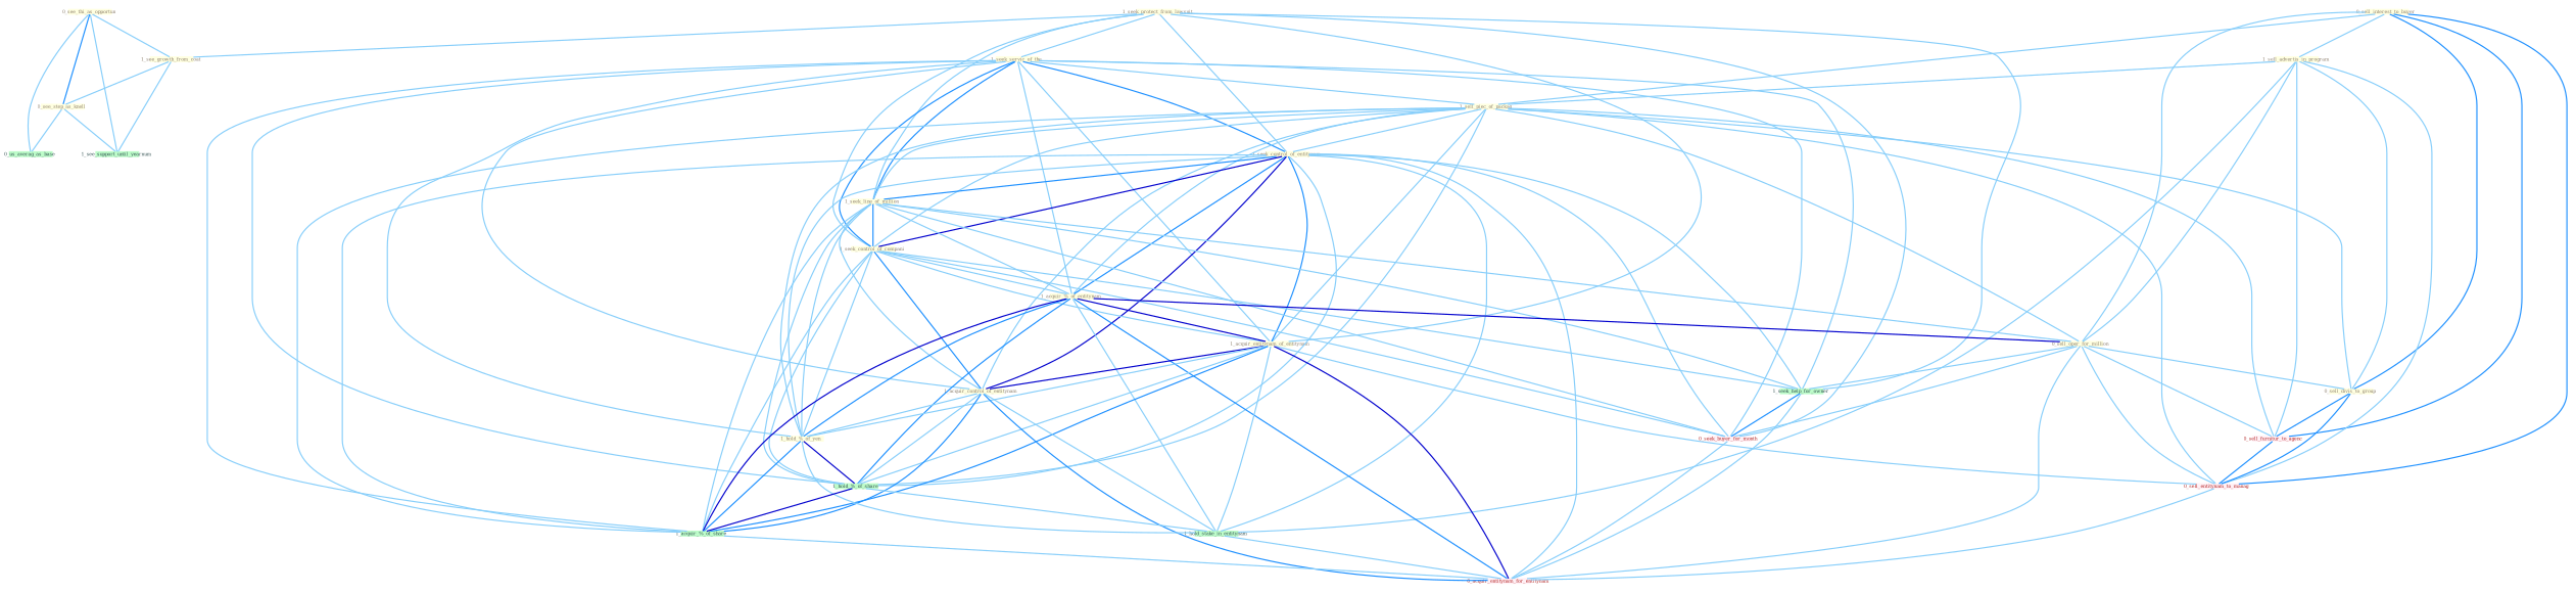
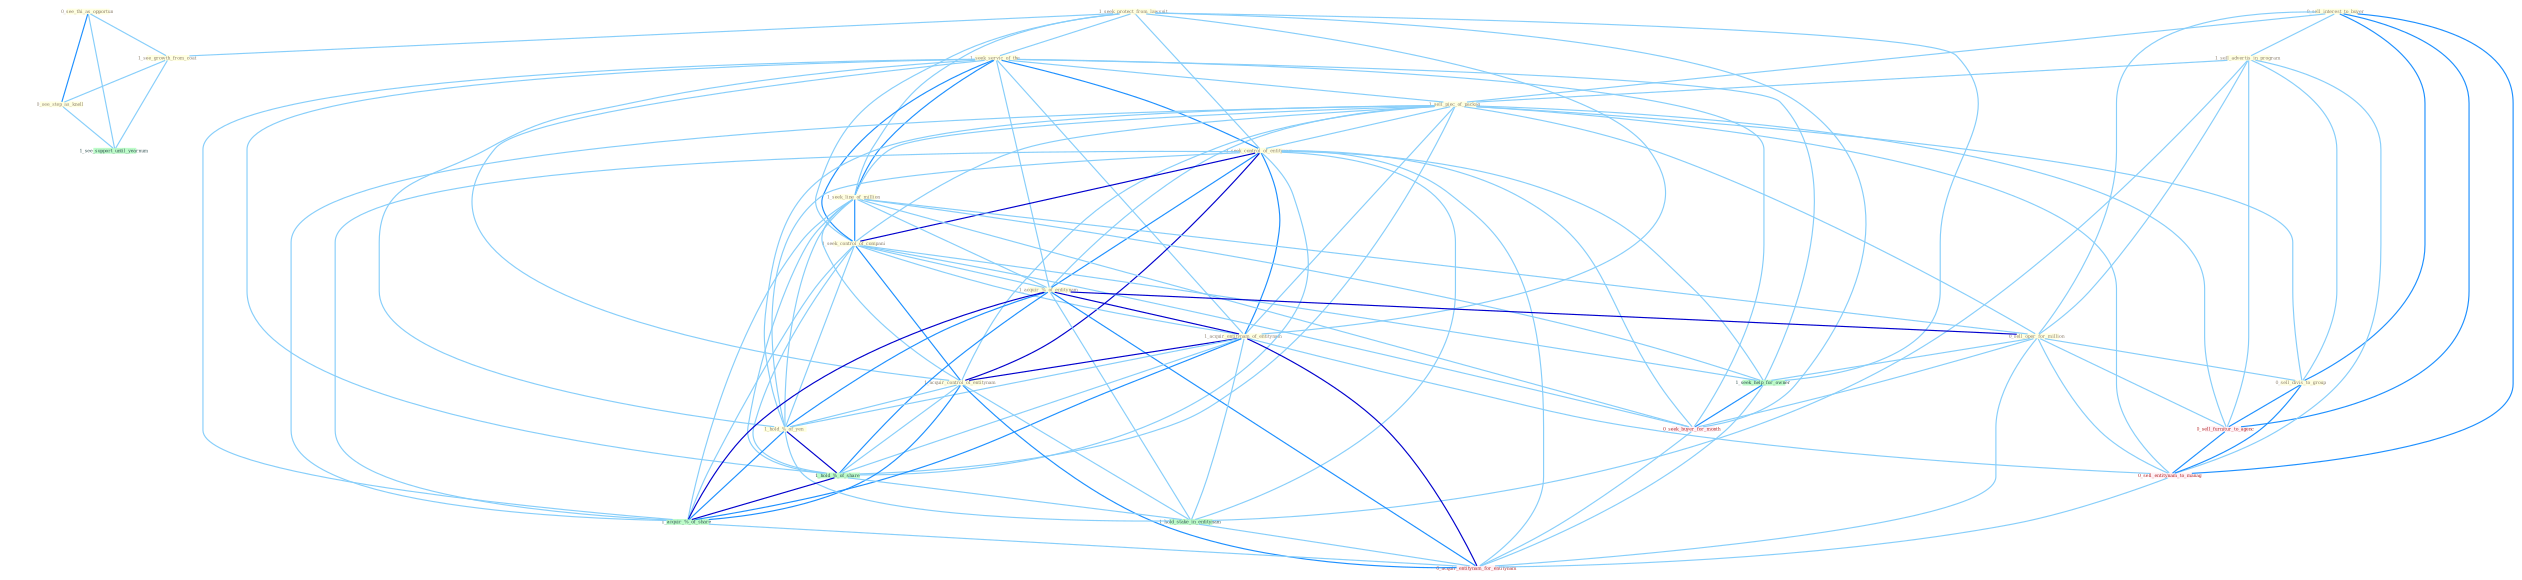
  graph {
    node [color="#ffffe0" fixedsize=true fontcolor="#8b7d6b" fontsize=4 shape=polygon style=filled]
    edge [color="#87cefa" w=1]
    "0_see_thi_as_opportun " [height=.06 width=.5]
    "0_sell_interest_to_buyer " [height=.06 width=.5]
    "1_seek_protect_from_lawsuit " [height=.06 width=.5]
    "1_seek_servic_of_the " [height=.06 width=.5]
    "1_see_growth_from_coat " [height=.06 width=.5]
    "1_sell_advertis_in_program " [height=.06 width=.5]
    "0_see_step_as_knell " [height=.06 width=.5]
    "1_sell_piec_of_packag " [height=.06 width=.5]
    "1_seek_control_of_entitynam " [height=.06 width=.5]
    "1_seek_line_of_million " [height=.06 width=.5]
    "1_seek_control_of_compani " [height=.06 width=.5]
    "0_sell_oper_for_million " [height=.06 width=.5]
    "0_sell_divis_to_group " [height=.06 width=.5]
    "1_acquir_%_of_entitynam " [height=.06 width=.5]
    "1_acquir_entitynam_of_entitynam " [height=.06 width=.5]
    "1_acquir_control_of_entitynam " [height=.06 width=.5]
    "1_hold_%_of_yen " [height=.06 width=.5]
    "0_seek_buyer_for_month " [color="#fff0f5" fontcolor="#b22222" height=.06 width=.5]
    "0_sell_furnitur_to_agenc " [color="#fff0f5" fontcolor="#b22222" height=.06 width=.5]
    "0_sell_entitynam_to_manag " [color="#fff0f5" fontcolor="#b22222" height=.06 width=.5]
    "0_acquir_entitynam_for_entitynam " [color="#fff0f5" fontcolor="#b22222" height=.06 width=.5]
    "1_see_support_until_yearnum " [color="#BDFCC9" fontcolor="#2f4f4f" height=.06 width=.5]
-   "0_us_averag_as_base " [color="#BDFCC9" fontcolor="#2f4f4f" height=.06 width=.5]
    "1_seek_help_for_owner " [color="#BDFCC9" fontcolor="#2f4f4f" height=.06 width=.5]
    "1_hold_%_of_share " [color="#BDFCC9" fontcolor="#2f4f4f" height=.06 width=.5]
    "1_acquir_%_of_share " [color="#BDFCC9" fontcolor="#2f4f4f" height=.06 width=.5]
    "1_hold_stake_in_entitynam " [color="#BDFCC9" fontcolor="#2f4f4f" height=.06 width=.5]
    subgraph sub_1 {
      "0_see_thi_as_opportun "
      "0_sell_interest_to_buyer "
      "1_seek_protect_from_lawsuit "
      "1_seek_servic_of_the "
      "1_see_growth_from_coat "
      "1_sell_advertis_in_program "
      "0_see_step_as_knell "
      "1_sell_piec_of_packag "
      "1_seek_control_of_entitynam "
      "1_seek_line_of_million "
      "1_seek_control_of_compani "
      "0_sell_oper_for_million "
      "0_sell_divis_to_group "
      "1_acquir_%_of_entitynam "
      "1_acquir_entitynam_of_entitynam "
      "1_acquir_control_of_entitynam "
      "1_hold_%_of_yen "
    }
    subgraph sub_2 {
      "0_seek_buyer_for_month "
      "0_sell_furnitur_to_agenc "
      "0_sell_entitynam_to_manag "
      "0_acquir_entitynam_for_entitynam "
    }
    "0_see_thi_as_opportun " -- "1_see_growth_from_coat "
    "0_see_thi_as_opportun " -- "0_see_step_as_knell " [color="#1e90ff" w=2]
    "0_see_thi_as_opportun " -- "1_see_support_until_yearnum "
-   "0_see_thi_as_opportun " -- "0_us_averag_as_base "
    "0_sell_interest_to_buyer " -- "1_sell_advertis_in_program "
    "0_sell_interest_to_buyer " -- "1_sell_piec_of_packag "
    "0_sell_interest_to_buyer " -- "0_sell_oper_for_million "
    "0_sell_interest_to_buyer " -- "0_sell_divis_to_group " [color="#1e90ff" w=2]
    "0_sell_interest_to_buyer " -- "0_sell_furnitur_to_agenc " [color="#1e90ff" w=2]
    "0_sell_interest_to_buyer " -- "0_sell_entitynam_to_manag " [color="#1e90ff" w=2]
    "1_seek_protect_from_lawsuit " -- "1_seek_servic_of_the "
    "1_seek_protect_from_lawsuit " -- "1_see_growth_from_coat "
    "1_seek_protect_from_lawsuit " -- "1_seek_control_of_entitynam "
    "1_seek_protect_from_lawsuit " -- "1_seek_line_of_million "
    "1_seek_protect_from_lawsuit " -- "1_seek_control_of_compani "
    "1_seek_protect_from_lawsuit " -- "1_acquir_entitynam_of_entitynam "
    "1_seek_protect_from_lawsuit " -- "0_seek_buyer_for_month "
    "1_seek_protect_from_lawsuit " -- "1_seek_help_for_owner "
    "1_seek_servic_of_the " -- "1_sell_piec_of_packag "
    "1_seek_servic_of_the " -- "1_seek_control_of_entitynam " [color="#1e90ff" w=2]
    "1_seek_servic_of_the " -- "1_seek_line_of_million " [color="#1e90ff" w=2]
    "1_seek_servic_of_the " -- "1_seek_control_of_compani " [color="#1e90ff" w=2]
    "1_seek_servic_of_the " -- "1_acquir_%_of_entitynam "
    "1_seek_servic_of_the " -- "1_acquir_entitynam_of_entitynam "
    "1_seek_servic_of_the " -- "1_acquir_control_of_entitynam "
    "1_seek_servic_of_the " -- "1_hold_%_of_yen "
    "1_seek_servic_of_the " -- "0_seek_buyer_for_month "
    "1_seek_servic_of_the " -- "1_seek_help_for_owner "
    "1_seek_servic_of_the " -- "1_hold_%_of_share "
    "1_seek_servic_of_the " -- "1_acquir_%_of_share "
    "1_see_growth_from_coat " -- "0_see_step_as_knell "
    "1_see_growth_from_coat " -- "1_see_support_until_yearnum "
    "1_sell_advertis_in_program " -- "1_sell_piec_of_packag "
    "1_sell_advertis_in_program " -- "0_sell_oper_for_million "
    "1_sell_advertis_in_program " -- "0_sell_divis_to_group "
    "1_sell_advertis_in_program " -- "0_sell_furnitur_to_agenc "
    "1_sell_advertis_in_program " -- "0_sell_entitynam_to_manag "
    "1_sell_advertis_in_program " -- "1_hold_stake_in_entitynam "
    "0_see_step_as_knell " -- "1_see_support_until_yearnum "
-   "0_see_step_as_knell " -- "0_us_averag_as_base "
    "1_sell_piec_of_packag " -- "1_seek_control_of_entitynam "
    "1_sell_piec_of_packag " -- "1_seek_line_of_million "
    "1_sell_piec_of_packag " -- "1_seek_control_of_compani "
    "1_sell_piec_of_packag " -- "0_sell_oper_for_million "
    "1_sell_piec_of_packag " -- "0_sell_divis_to_group "
    "1_sell_piec_of_packag " -- "1_acquir_%_of_entitynam "
    "1_sell_piec_of_packag " -- "1_acquir_entitynam_of_entitynam "
    "1_sell_piec_of_packag " -- "1_acquir_control_of_entitynam "
    "1_sell_piec_of_packag " -- "1_hold_%_of_yen "
    "1_sell_piec_of_packag " -- "0_sell_furnitur_to_agenc "
    "1_sell_piec_of_packag " -- "0_sell_entitynam_to_manag "
    "1_sell_piec_of_packag " -- "1_hold_%_of_share "
    "1_sell_piec_of_packag " -- "1_acquir_%_of_share "
-   "1_seek_control_of_entitynam " -- "1_seek_line_of_million " [color="#1e90ff" w=2]
    "1_seek_control_of_entitynam " -- "1_seek_control_of_compani " [color="#0000cd" w=3]
    "1_seek_control_of_entitynam " -- "1_acquir_%_of_entitynam " [color="#1e90ff" w=2]
    "1_seek_control_of_entitynam " -- "1_acquir_entitynam_of_entitynam " [color="#1e90ff" w=2]
    "1_seek_control_of_entitynam " -- "1_acquir_control_of_entitynam " [color="#0000cd" w=3]
    "1_seek_control_of_entitynam " -- "1_hold_%_of_yen "
    "1_seek_control_of_entitynam " -- "0_seek_buyer_for_month "
    "1_seek_control_of_entitynam " -- "0_acquir_entitynam_for_entitynam "
    "1_seek_control_of_entitynam " -- "1_seek_help_for_owner "
    "1_seek_control_of_entitynam " -- "1_hold_%_of_share "
    "1_seek_control_of_entitynam " -- "1_acquir_%_of_share "
    "1_seek_control_of_entitynam " -- "1_hold_stake_in_entitynam "
    "1_seek_line_of_million " -- "1_seek_control_of_compani " [color="#1e90ff" w=2]
    "1_seek_line_of_million " -- "0_sell_oper_for_million "
    "1_seek_line_of_million " -- "1_acquir_%_of_entitynam "
    "1_seek_line_of_million " -- "1_acquir_control_of_entitynam "
    "1_seek_line_of_million " -- "1_hold_%_of_yen "
    "1_seek_line_of_million " -- "0_seek_buyer_for_month "
    "1_seek_line_of_million " -- "1_seek_help_for_owner "
    "1_seek_line_of_million " -- "1_hold_%_of_share "
    "1_seek_line_of_million " -- "1_acquir_%_of_share "
    "1_seek_control_of_compani " -- "1_acquir_%_of_entitynam "
    "1_seek_control_of_compani " -- "1_acquir_entitynam_of_entitynam "
    "1_seek_control_of_compani " -- "1_acquir_control_of_entitynam " [color="#1e90ff" w=2]
    "1_seek_control_of_compani " -- "1_hold_%_of_yen "
    "1_seek_control_of_compani " -- "0_seek_buyer_for_month "
    "1_seek_control_of_compani " -- "1_seek_help_for_owner "
    "1_seek_control_of_compani " -- "1_hold_%_of_share "
    "1_seek_control_of_compani " -- "1_acquir_%_of_share "
    "0_sell_oper_for_million " -- "0_sell_divis_to_group "
    "0_sell_oper_for_million " -- "0_seek_buyer_for_month "
    "0_sell_oper_for_million " -- "0_sell_furnitur_to_agenc "
    "0_sell_oper_for_million " -- "0_sell_entitynam_to_manag "
    "0_sell_oper_for_million " -- "0_acquir_entitynam_for_entitynam "
    "0_sell_oper_for_million " -- "1_seek_help_for_owner "
    "0_sell_divis_to_group " -- "0_sell_furnitur_to_agenc " [color="#1e90ff" w=2]
    "0_sell_divis_to_group " -- "0_sell_entitynam_to_manag " [color="#1e90ff" w=2]
    "1_acquir_%_of_entitynam " -- "0_sell_oper_for_million " [color="#0000cd" w=3]
    "1_acquir_%_of_entitynam " -- "1_acquir_entitynam_of_entitynam " [color="#0000cd" w=3]
    "1_acquir_%_of_entitynam " -- "1_hold_%_of_yen " [color="#1e90ff" w=2]
    "1_acquir_%_of_entitynam " -- "0_acquir_entitynam_for_entitynam " [color="#1e90ff" w=2]
    "1_acquir_%_of_entitynam " -- "1_hold_%_of_share " [color="#1e90ff" w=2]
    "1_acquir_%_of_entitynam " -- "1_acquir_%_of_share " [color="#0000cd" w=3]
    "1_acquir_%_of_entitynam " -- "1_hold_stake_in_entitynam "
    "1_acquir_entitynam_of_entitynam " -- "1_acquir_control_of_entitynam " [color="#0000cd" w=3]
    "1_acquir_entitynam_of_entitynam " -- "1_hold_%_of_yen "
    "1_acquir_entitynam_of_entitynam " -- "0_sell_entitynam_to_manag "
    "1_acquir_entitynam_of_entitynam " -- "0_acquir_entitynam_for_entitynam " [color="#0000cd" w=3]
    "1_acquir_entitynam_of_entitynam " -- "1_hold_%_of_share "
    "1_acquir_entitynam_of_entitynam " -- "1_acquir_%_of_share " [color="#1e90ff" w=2]
    "1_acquir_entitynam_of_entitynam " -- "1_hold_stake_in_entitynam "
    "1_acquir_control_of_entitynam " -- "1_hold_%_of_yen "
    "1_acquir_control_of_entitynam " -- "0_acquir_entitynam_for_entitynam " [color="#1e90ff" w=2]
    "1_acquir_control_of_entitynam " -- "1_hold_%_of_share "
    "1_acquir_control_of_entitynam " -- "1_acquir_%_of_share " [color="#1e90ff" w=2]
    "1_acquir_control_of_entitynam " -- "1_hold_stake_in_entitynam "
    "1_hold_%_of_yen " -- "1_hold_%_of_share " [color="#0000cd" w=3]
    "1_hold_%_of_yen " -- "1_acquir_%_of_share " [color="#1e90ff" w=2]
    "1_hold_%_of_yen " -- "1_hold_stake_in_entitynam "
    "0_seek_buyer_for_month " -- "0_acquir_entitynam_for_entitynam "
    "0_sell_furnitur_to_agenc " -- "0_sell_entitynam_to_manag " [color="#1e90ff" w=2]
    "0_sell_entitynam_to_manag " -- "0_acquir_entitynam_for_entitynam "
    "1_seek_help_for_owner " -- "0_seek_buyer_for_month " [color="#1e90ff" w=2]
    "1_seek_help_for_owner " -- "0_acquir_entitynam_for_entitynam "
    "1_hold_%_of_share " -- "1_acquir_%_of_share " [color="#0000cd" w=3]
    "1_hold_%_of_share " -- "1_hold_stake_in_entitynam "
    "1_acquir_%_of_share " -- "0_acquir_entitynam_for_entitynam "
    "1_hold_stake_in_entitynam " -- "0_acquir_entitynam_for_entitynam "
  }
